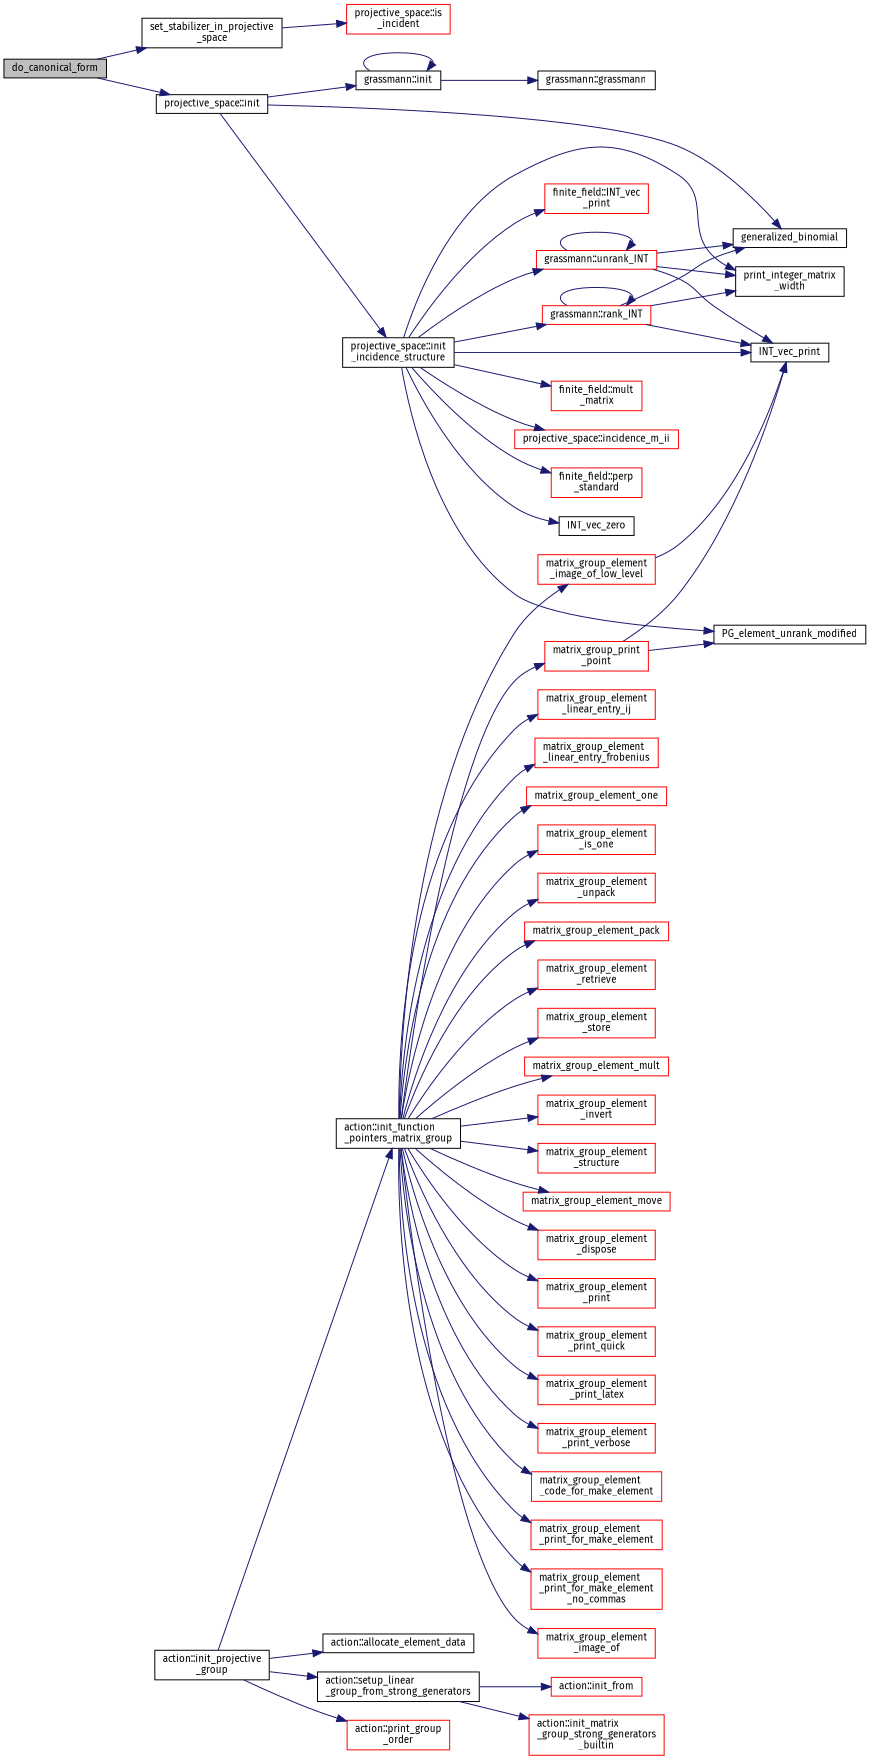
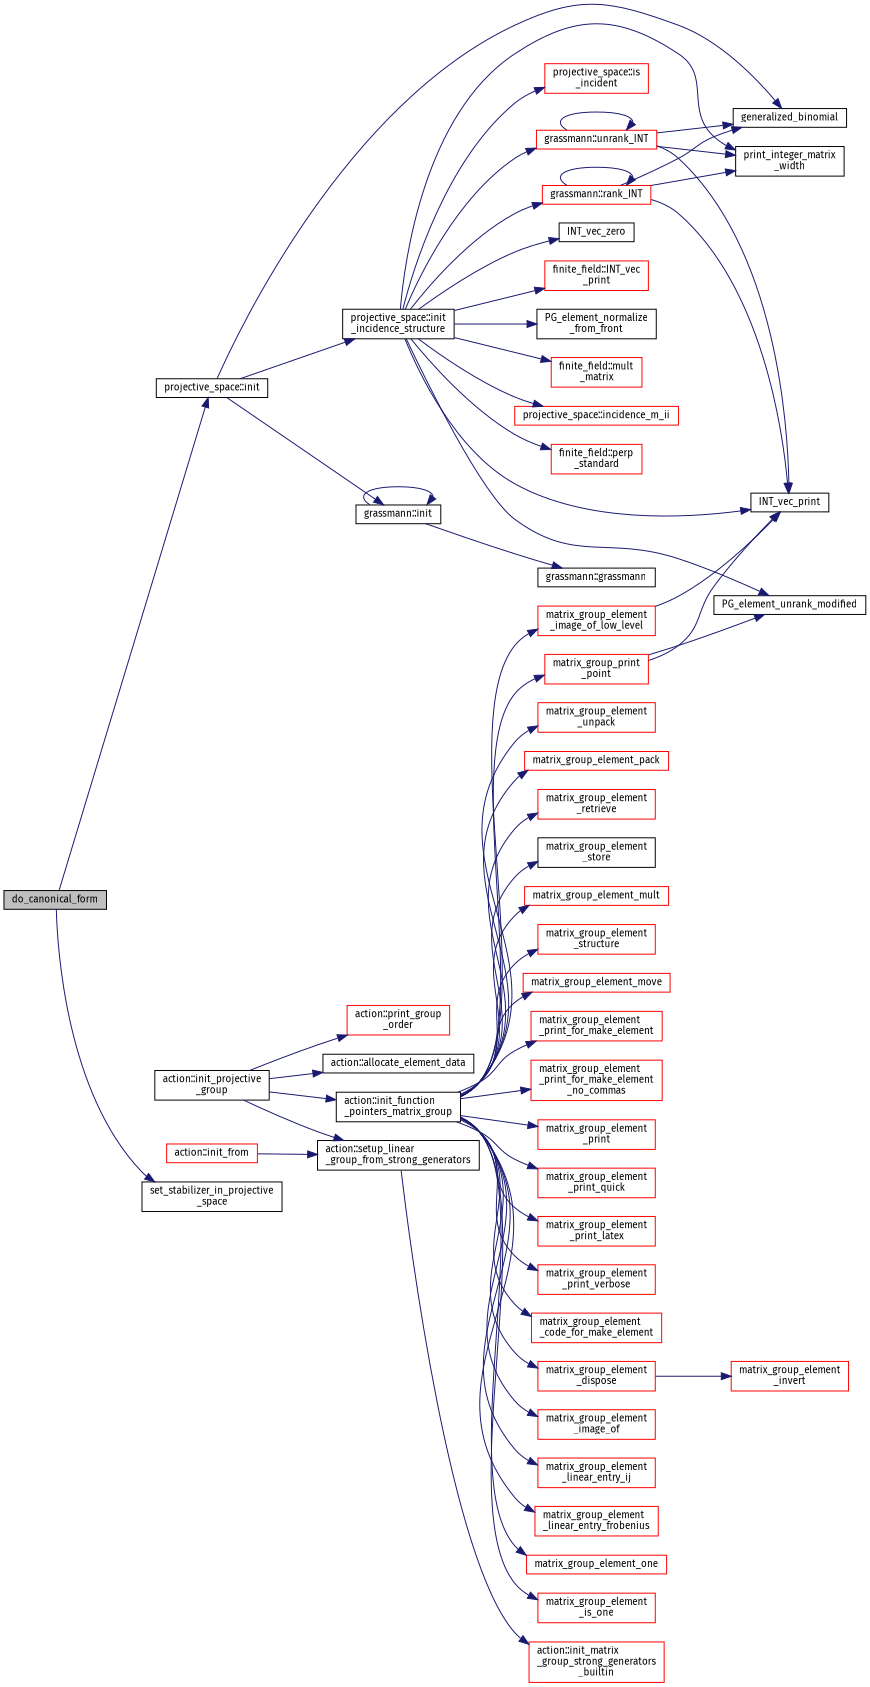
  digraph {
    fontname="Fira Sans"
    rankdir=LR
    node [color=red fillcolor=white fontname="Fira Sans" fontsize=10 shape=record style=filled]
    edge [color=midnightblue fontname="Fira Sans" fontsize=10 labelfontname=Helvetica labelfontsize=10 style=solid]
    n1 [color=black fillcolor=grey75 fontcolor=black height=0.2 label=do_canonical_form width=0.4]
    n2 [color=black height=0.2 label="projective_space::init" width=0.4]
    n3 [color=black height=0.2 label="set_stabilizer_in_projective\l_space" width=0.4]
    n4 [color=black height=0.2 label="grassmann::init" width=0.4]
    n5 [color=black height=0.2 label=generalized_binomial width=0.4]
    n6 [color=black height=0.2 label="projective_space::init\l_incidence_structure" width=0.4]
    n7 [color=black height=0.2 label="action::init_projective\l_group" width=0.4]
    n8 [color=black height=0.2 label="action::init_function\l_pointers_matrix_group" width=0.4]
    n9 [color=black height=0.2 label="action::allocate_element_data" width=0.4]
    n10 [color=black height=0.2 label="action::setup_linear\l_group_from_strong_generators" width=0.4]
    n11 [height=0.2 label="action::print_group\l_order" width=0.4]
    n12 [color=black height=0.2 label="grassmann::grassmann" width=0.4]
    n13 [color=black height=0.2 label=INT_vec_zero width=0.4]
    n14 [color=black height=0.2 label=PG_element_unrank_modified width=0.4]
    n15 [color=black height=0.2 label=INT_vec_print width=0.4]
    n16 [height=0.2 label="finite_field::INT_vec\l_print" width=0.4]
+   n17 [color=black height=0.2 label="PG_element_normalize\l_from_front" width=0.4]
    n18 [height=0.2 label="grassmann::unrank_INT" width=0.4]
    n19 [color=black height=0.2 label="print_integer_matrix\l_width" width=0.4]
    n20 [height=0.2 label="grassmann::rank_INT" width=0.4]
    n21 [height=0.2 label="finite_field::mult\l_matrix" width=0.4]
    n22 [height=0.2 label="projective_space::incidence_m_ii" width=0.4]
    n23 [height=0.2 label="finite_field::perp\l_standard" width=0.4]
    n24 [height=0.2 label="projective_space::is\l_incident" width=0.4]
    n25 [height=0.2 label="matrix_group_element\l_image_of" width=0.4]
    n26 [height=0.2 label="matrix_group_element\l_image_of_low_level" width=0.4]
    n27 [height=0.2 label="matrix_group_element\l_linear_entry_ij" width=0.4]
    n28 [height=0.2 label="matrix_group_element\l_linear_entry_frobenius" width=0.4]
    n29 [height=0.2 label=matrix_group_element_one width=0.4]
    n30 [height=0.2 label="matrix_group_element\l_is_one" width=0.4]
    n31 [height=0.2 label="matrix_group_element\l_unpack" width=0.4]
    n32 [height=0.2 label=matrix_group_element_pack width=0.4]
    n33 [height=0.2 label="matrix_group_element\l_retrieve" width=0.4]
-   n34 [height=0.2 label="matrix_group_element\l_store" width=0.4]
+   n34 [color=black height=0.2 label="matrix_group_element\l_store" width=0.4]
    n35 [height=0.2 label=matrix_group_element_mult width=0.4]
    n36 [height=0.2 label="matrix_group_element\l_invert" width=0.4]
    n37 [height=0.2 label="matrix_group_element\l_structure" width=0.4]
    n38 [height=0.2 label=matrix_group_element_move width=0.4]
    n39 [height=0.2 label="matrix_group_element\l_dispose" width=0.4]
    n40 [height=0.2 label="matrix_group_element\l_print" width=0.4]
    n41 [height=0.2 label="matrix_group_element\l_print_quick" width=0.4]
    n42 [height=0.2 label="matrix_group_element\l_print_latex" width=0.4]
    n43 [height=0.2 label="matrix_group_element\l_print_verbose" width=0.4]
    n44 [height=0.2 label="matrix_group_element\l_code_for_make_element" width=0.4]
    n45 [height=0.2 label="matrix_group_element\l_print_for_make_element" width=0.4]
    n46 [height=0.2 label="matrix_group_element\l_print_for_make_element\l_no_commas" width=0.4]
    n47 [height=0.2 label="matrix_group_print\l_point" width=0.4]
    n48 [height=0.2 label="action::init_matrix\l_group_strong_generators\l_builtin" width=0.4]
    n49 [height=0.2 label="action::init_from" width=0.4]
    n1 -> n2
    n1 -> n3
    n2 -> n4
    n2 -> n5
    n2 -> n6
    n4 -> n4
    n4 -> n12
    n6 -> n13
    n6 -> n14
    n6 -> n15
    n6 -> n16
+   n6 -> n17
    n6 -> n18
    n6 -> n19
    n6 -> n20
    n6 -> n21
    n6 -> n22
    n6 -> n23
-   n3 -> n24
+   n6 -> n24
    n7 -> n8
    n7 -> n9
    n7 -> n10
    n7 -> n11
    n8 -> n25
    n8 -> n26
    n8 -> n27
    n8 -> n28
    n8 -> n29
    n8 -> n30
    n8 -> n31
    n8 -> n32
    n8 -> n33
    n8 -> n34
    n8 -> n35
-   n8 -> n36
+   n39 -> n36
    n8 -> n37
    n8 -> n38
    n8 -> n39
    n8 -> n40
    n8 -> n41
    n8 -> n42
    n8 -> n43
    n8 -> n44
    n8 -> n45
    n8 -> n46
    n8 -> n47
    n10 -> n48
-   n10 -> n49
+   n49 -> n10
    n18 -> n5
    n18 -> n15
    n18 -> n18
    n18 -> n19
    n20 -> n5
    n20 -> n15
    n20 -> n19
    n20 -> n20
    n26 -> n15
    n47 -> n14
    n47 -> n15
  }
